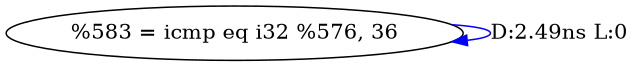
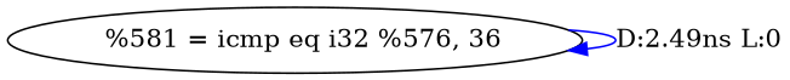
  digraph {
-   n1 [label="%583 = icmp eq i32 %576, 36"]
+   n1 [label="  %581 = icmp eq i32 %576, 36"]
    n1 -> n1 [color=blue label="D:2.49ns L:0"]
  }
